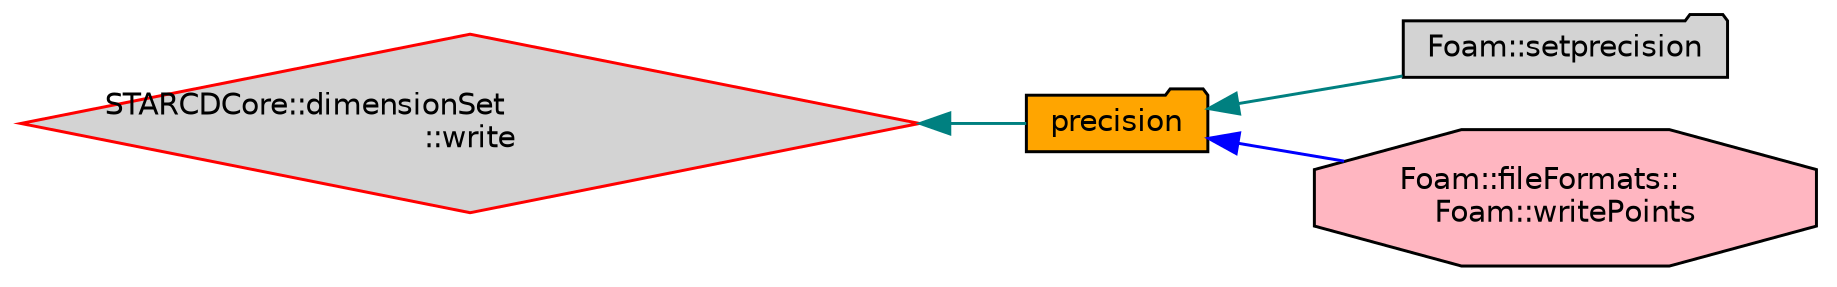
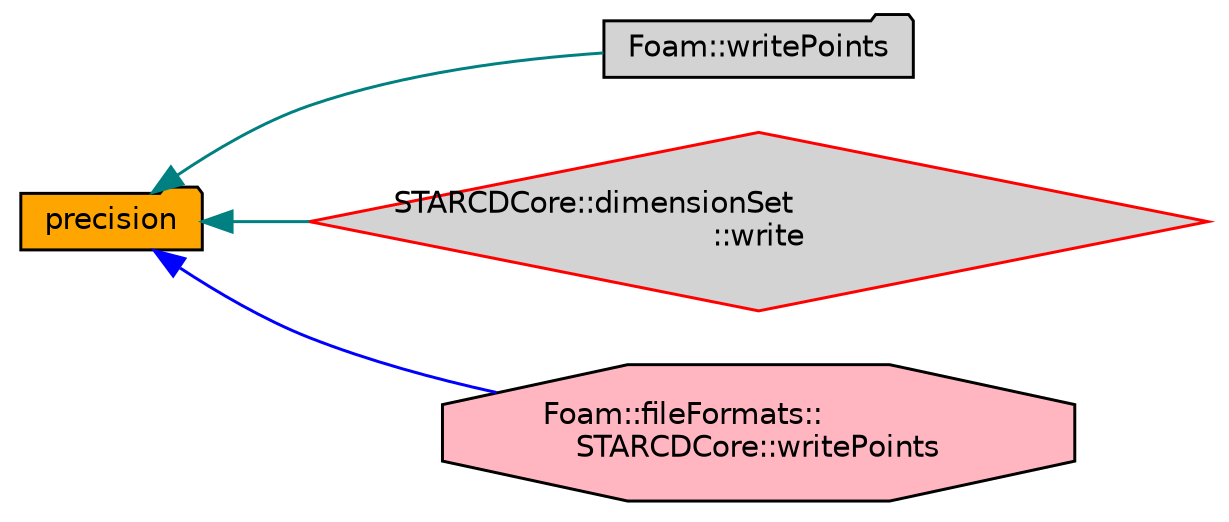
  digraph {
    rankdir=LR
    node [color=black fillcolor=lightgrey fontname=Helvetica fontsize=10 shape=folder style=filled]
    edge [color=teal dir=back fontname=Helvetica fontsize=10 labelfontname=Helvetica labelfontsize=10 style=solid]
    n1 [fillcolor=orange fontcolor=black height=0.2 label=precision width=0.4]
-   n2 [height=0.2 label="Foam::setprecision" width=0.4]
+   n2 [height=0.2 label="Foam::writePoints" width=0.4]
    n3 [color=red height=0.2 label="STARCDCore::dimensionSet\l::write" shape=diamond width=0.4]
-   n4 [fillcolor=lightpink height=0.2 label="Foam::fileFormats::\lFoam::writePoints" shape=octagon width=0.4]
+   n4 [fillcolor=lightpink height=0.2 label="Foam::fileFormats::\lSTARCDCore::writePoints" shape=octagon width=0.4]
    n1 -> n2
-   n3 -> n1
+   n1 -> n3
    n1 -> n4 [color=blue]
  }
